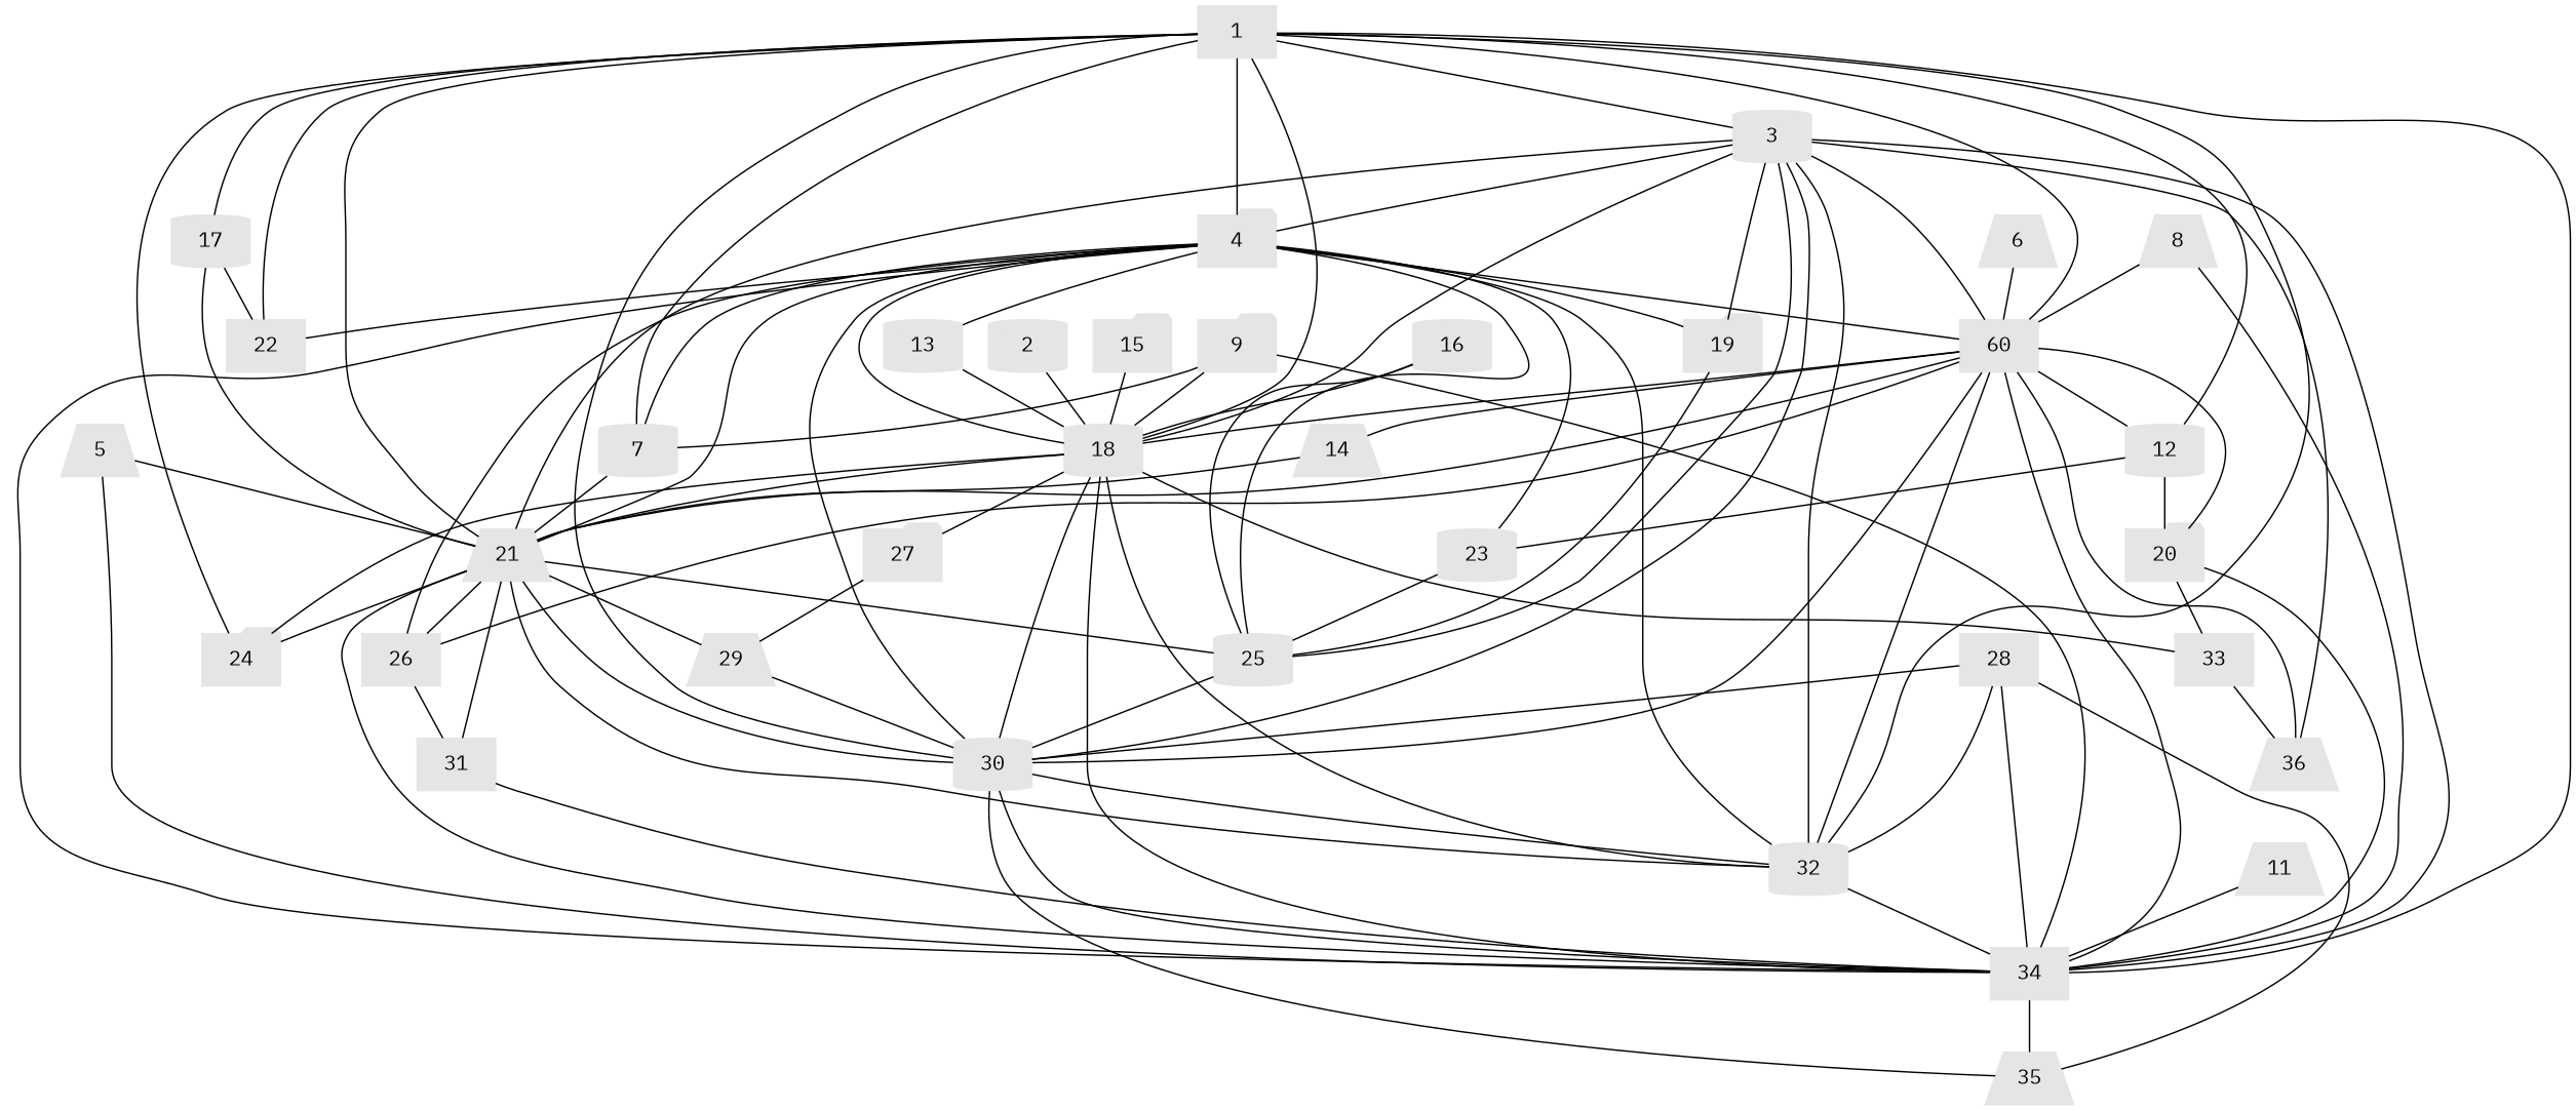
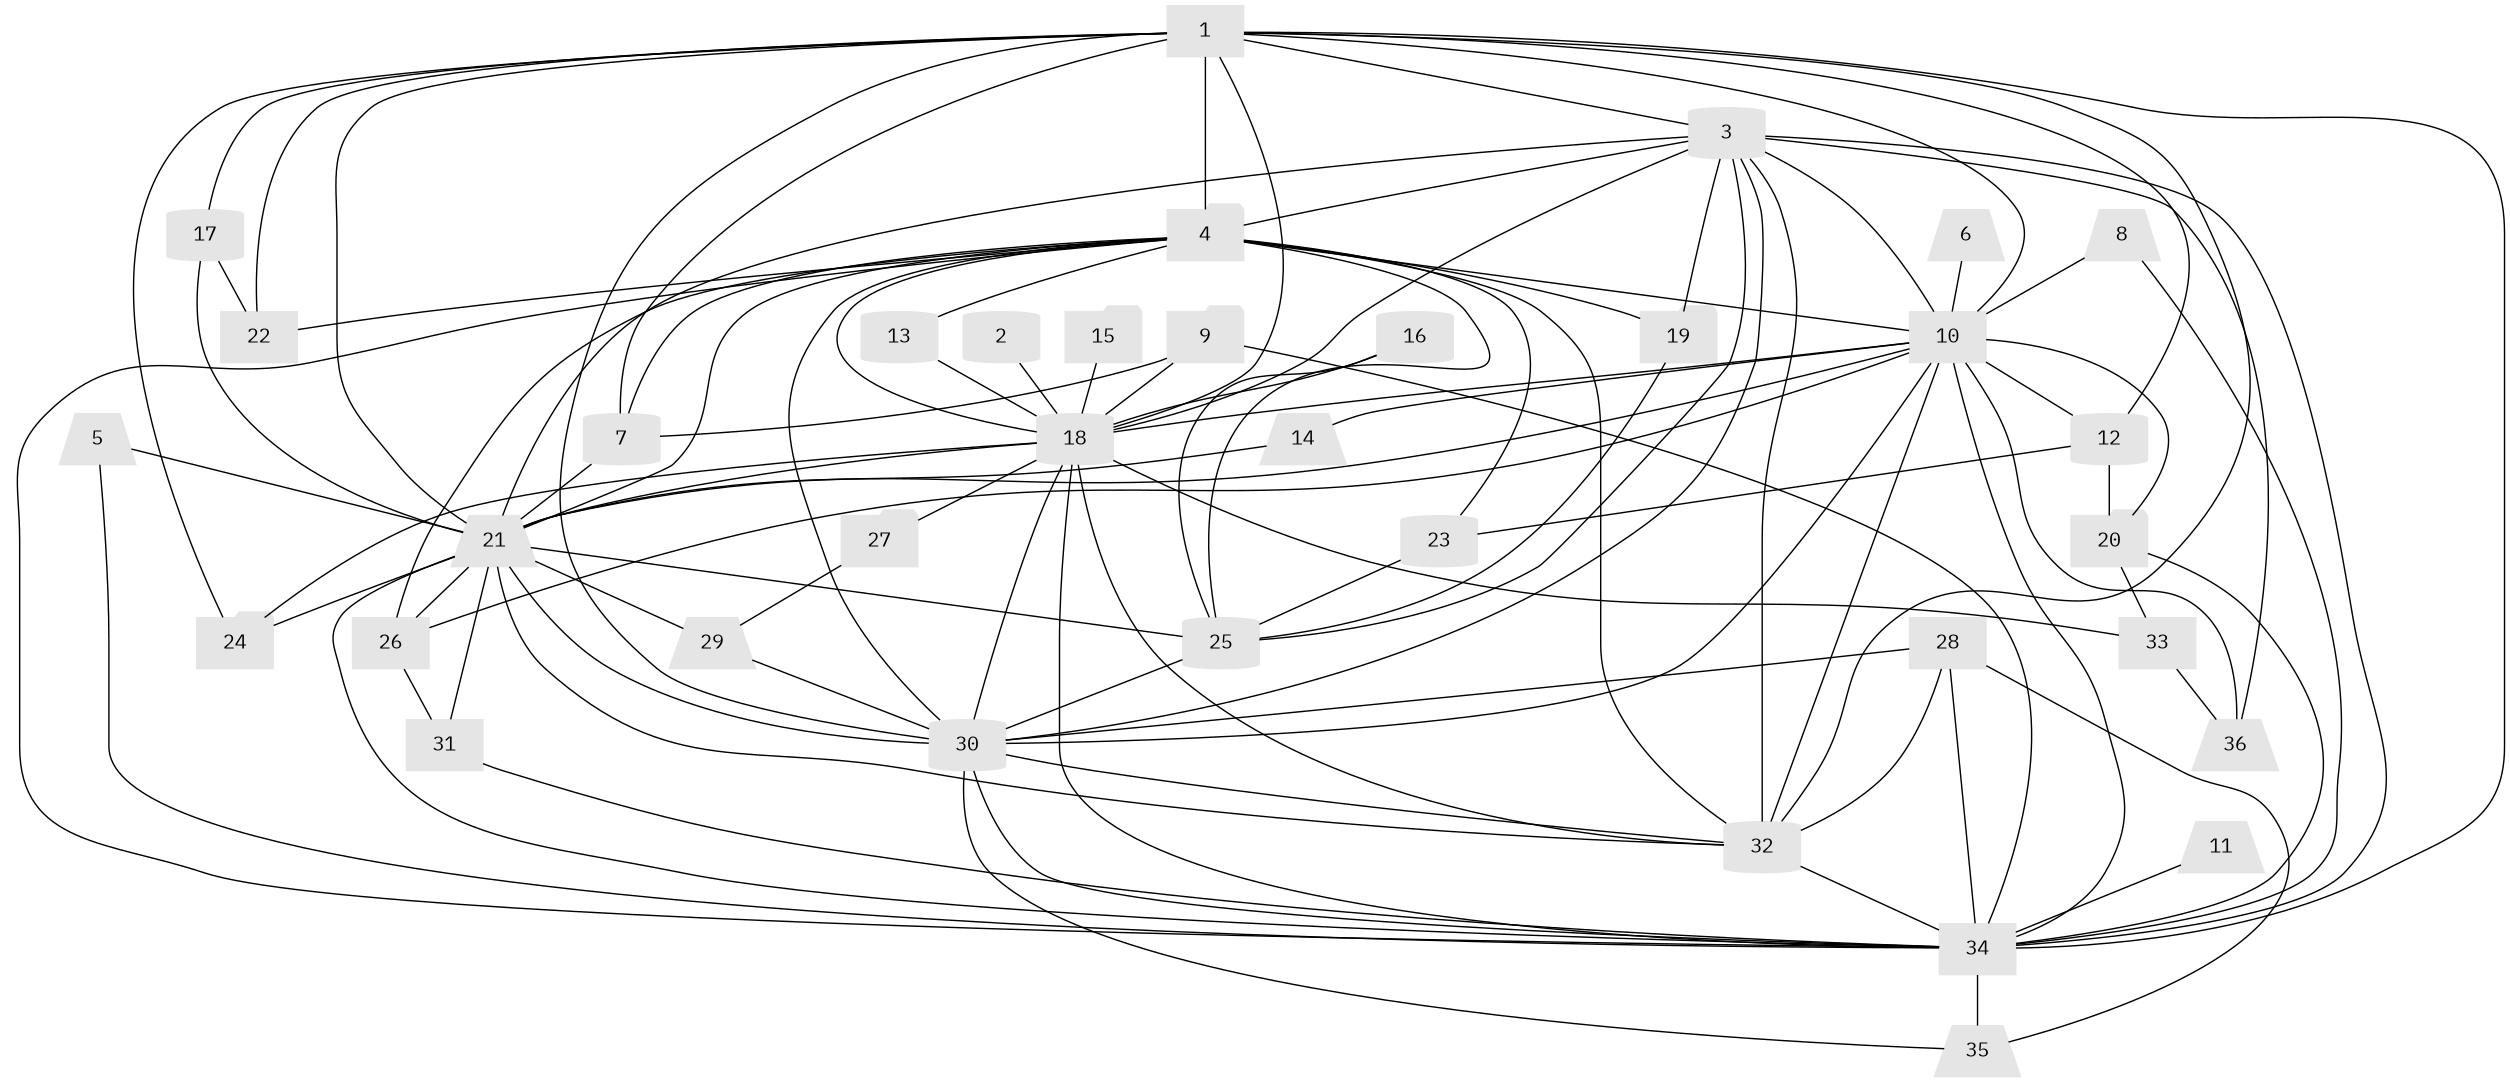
  graph {
    fontname="IBM Plex Mono"
    node [color=gray90 fontname="IBM Plex Mono" shape=cylinder style=filled]
    edge [fontname="IBM Plex Mono" weight=1.0]
    1 [shape=box]
    3
    4 [shape=folder]
    7
-   10 [shape=box label=60]
+   10 [shape=box]
    12
    17
    18
    21 [shape=trapezium]
    22 [shape=box]
    24 [shape=folder]
    30
    32
    34 [shape=box]
    19 [shape=folder]
    25
    36 [shape=trapezium]
    13
    23
    26 [shape=box]
    14 [shape=trapezium]
    20 [shape=folder]
    27 [shape=folder]
    33 [shape=box]
    29 [shape=trapezium]
    31 [shape=box]
    35 [shape=trapezium]
    2
    5 [shape=trapezium]
    6 [shape=trapezium]
    8 [shape=trapezium]
    9 [shape=folder]
    11 [shape=trapezium]
    15 [shape=folder]
    16
    28 [shape=box]
    1 -- 3 [weight=2.0]
    1 -- 4 [weight=3.0]
    1 -- 7
    1 -- 10 [weight=4.0]
    1 -- 12
    1 -- 17
    1 -- 18 [weight=2.0]
    1 -- 21 [weight=4.0]
    1 -- 22
    1 -- 24
    1 -- 30 [weight=3.0]
    1 -- 32 [weight=2.0]
    1 -- 34 [weight=2.0]
    3 -- 4
    3 -- 10 [weight=2.0]
    3 -- 18
    3 -- 21
    3 -- 30
    3 -- 32
    3 -- 34
    3 -- 19
    3 -- 25
    3 -- 36
    4 -- 7
    4 -- 10
    4 -- 18 [weight=2.0]
    4 -- 21
    4 -- 22
    4 -- 30
    4 -- 32 [weight=3.0]
    4 -- 34
    4 -- 19
    4 -- 25
    4 -- 13
    4 -- 23
    4 -- 26
    7 -- 21
    10 -- 12
    10 -- 18
    10 -- 21
    10 -- 30
    10 -- 32 [weight=2.0]
    10 -- 34
    10 -- 36
    10 -- 26
    10 -- 14
    10 -- 20
    12 -- 23
    12 -- 20
    17 -- 21
    17 -- 22
    18 -- 21
    18 -- 24
    18 -- 30
    18 -- 32
    18 -- 34
    18 -- 27
    18 -- 33 [weight=2.0]
    21 -- 24
    21 -- 30 [weight=2.0]
    21 -- 32
    21 -- 34 [weight=2.0]
    21 -- 25
    21 -- 26
    21 -- 29 [weight=3.0]
    21 -- 31
    30 -- 32
    30 -- 34 [weight=2.0]
    30 -- 35
    32 -- 34
    34 -- 35
    19 -- 25
    25 -- 30
    13 -- 18 [weight=2.0]
    23 -- 25
    26 -- 31
    14 -- 21
    20 -- 34
    20 -- 33
    27 -- 29
    33 -- 36
    29 -- 30
    31 -- 34
    2 -- 18
    5 -- 21
    5 -- 34
    6 -- 10
    8 -- 10
    8 -- 34
    9 -- 7
    9 -- 18
    9 -- 34
    11 -- 34
    15 -- 18
    16 -- 18
    16 -- 25
    28 -- 30
    28 -- 32
    28 -- 34 [weight=2.0]
    28 -- 35
  }
